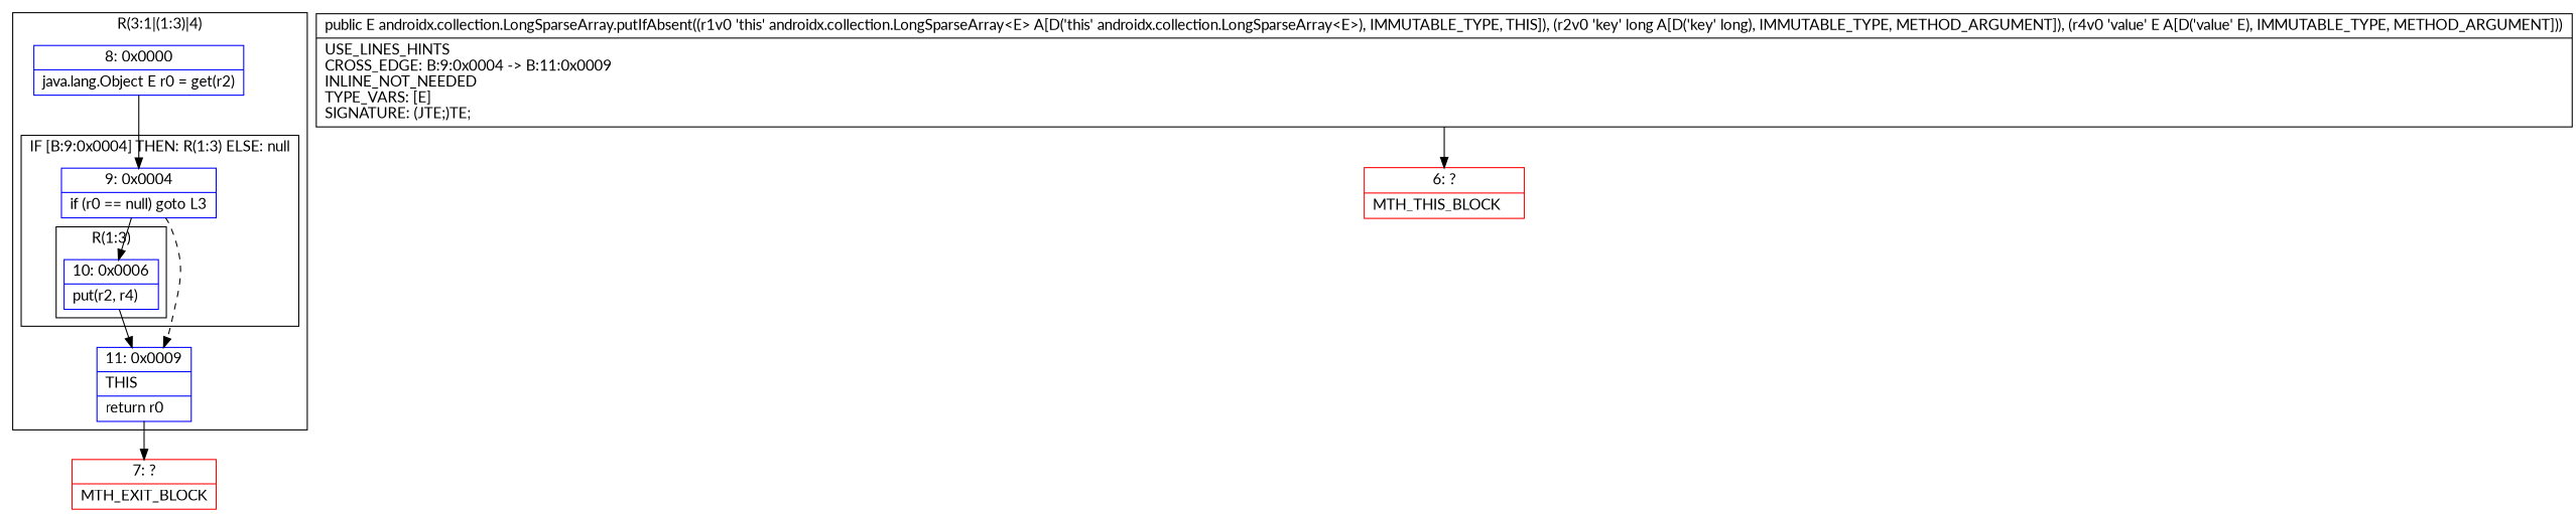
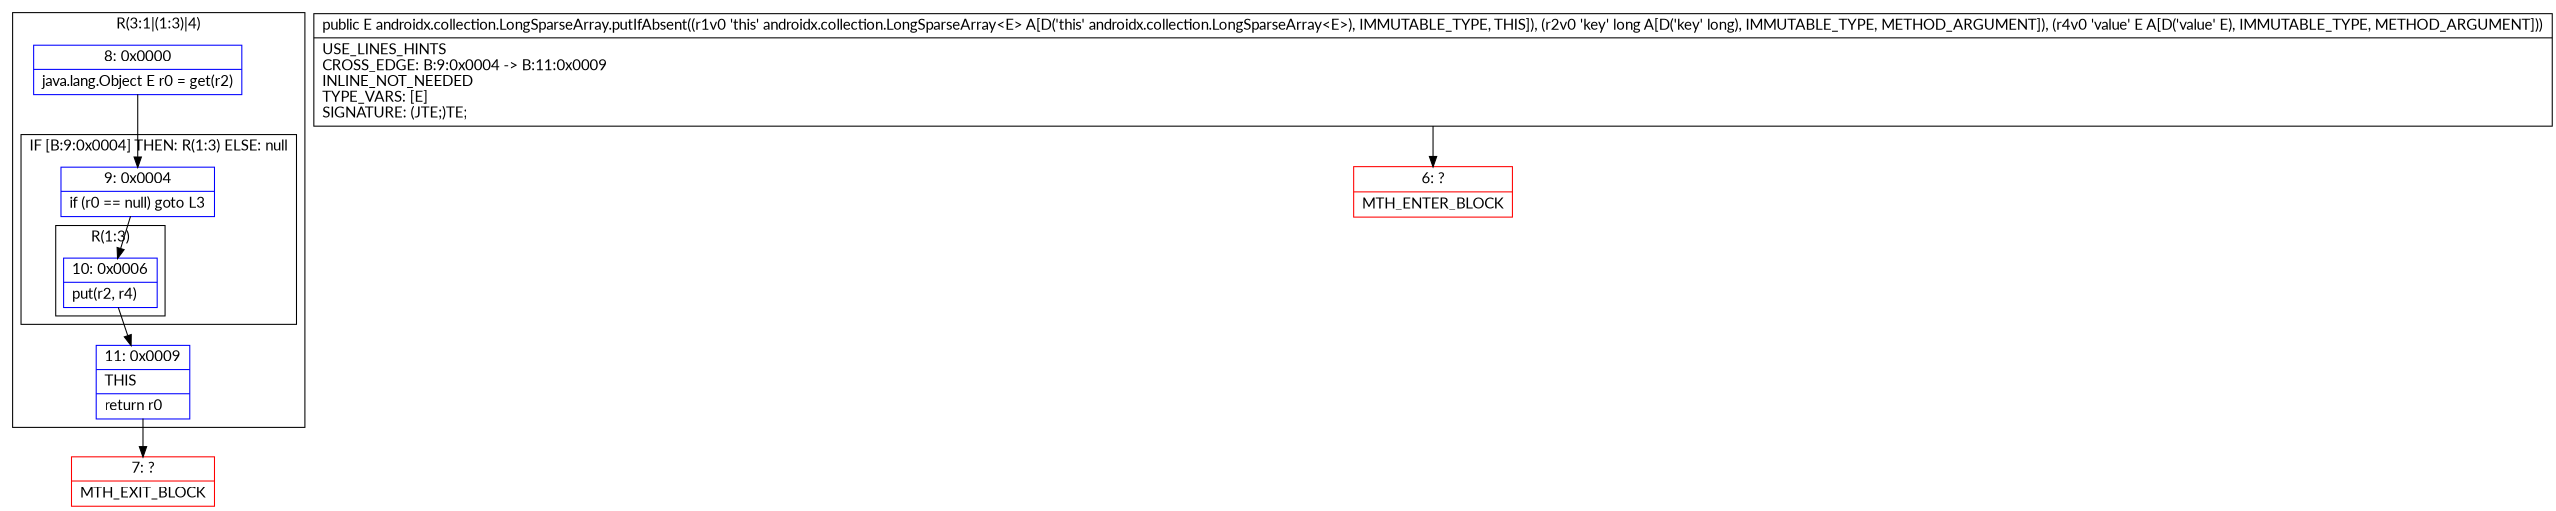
  digraph {
    fontname=Lato
    node [color=blue fontname=Lato shape=record]
    edge [fontname=Lato]
    n1 [label="{10\:\ 0x0006|put(r2, r4)\l}"]
    n2 [label="{9\:\ 0x0004|if (r0 == null) goto L3\l}"]
    n3 [label="{8\:\ 0x0000|java.lang.Object E r0 = get(r2)\l}"]
    n4 [label="{11\:\ 0x0009|THIS\l|return r0\l}"]
    n5 [color=red label="{7\:\ ?|MTH_EXIT_BLOCK\l}"]
-   n6 [color=red label="{6\:\ ?|MTH_THIS_BLOCK\l}"]
+   n6 [color=red label="{6\:\ ?|MTH_ENTER_BLOCK\l}"]
    n7 [label="{public E androidx.collection.LongSparseArray.putIfAbsent((r1v0 'this' androidx.collection.LongSparseArray\<E\> A[D('this' androidx.collection.LongSparseArray\<E\>), IMMUTABLE_TYPE, THIS]), (r2v0 'key' long A[D('key' long), IMMUTABLE_TYPE, METHOD_ARGUMENT]), (r4v0 'value' E A[D('value' E), IMMUTABLE_TYPE, METHOD_ARGUMENT]))  | USE_LINES_HINTS\lCROSS_EDGE: B:9:0x0004 \-\> B:11:0x0009\lINLINE_NOT_NEEDED\lTYPE_VARS: [E]\lSIGNATURE: (JTE;)TE;\l}" color=""]
    subgraph cluster_1 {
      label="R(3:1|(1:3)|4)"
      n3
      n4
      subgraph cluster_2 {
        label="IF [B:9:0x0004] THEN: R(1:3) ELSE: null"
        n2
        subgraph cluster_3 {
          label="R(1:3)"
          n1
        }
      }
    }
    n1 -> n4
    n2 -> n1
-   n2 -> n4 [style=dashed]
    n3 -> n2
    n4 -> n5
    n7 -> n6
  }
